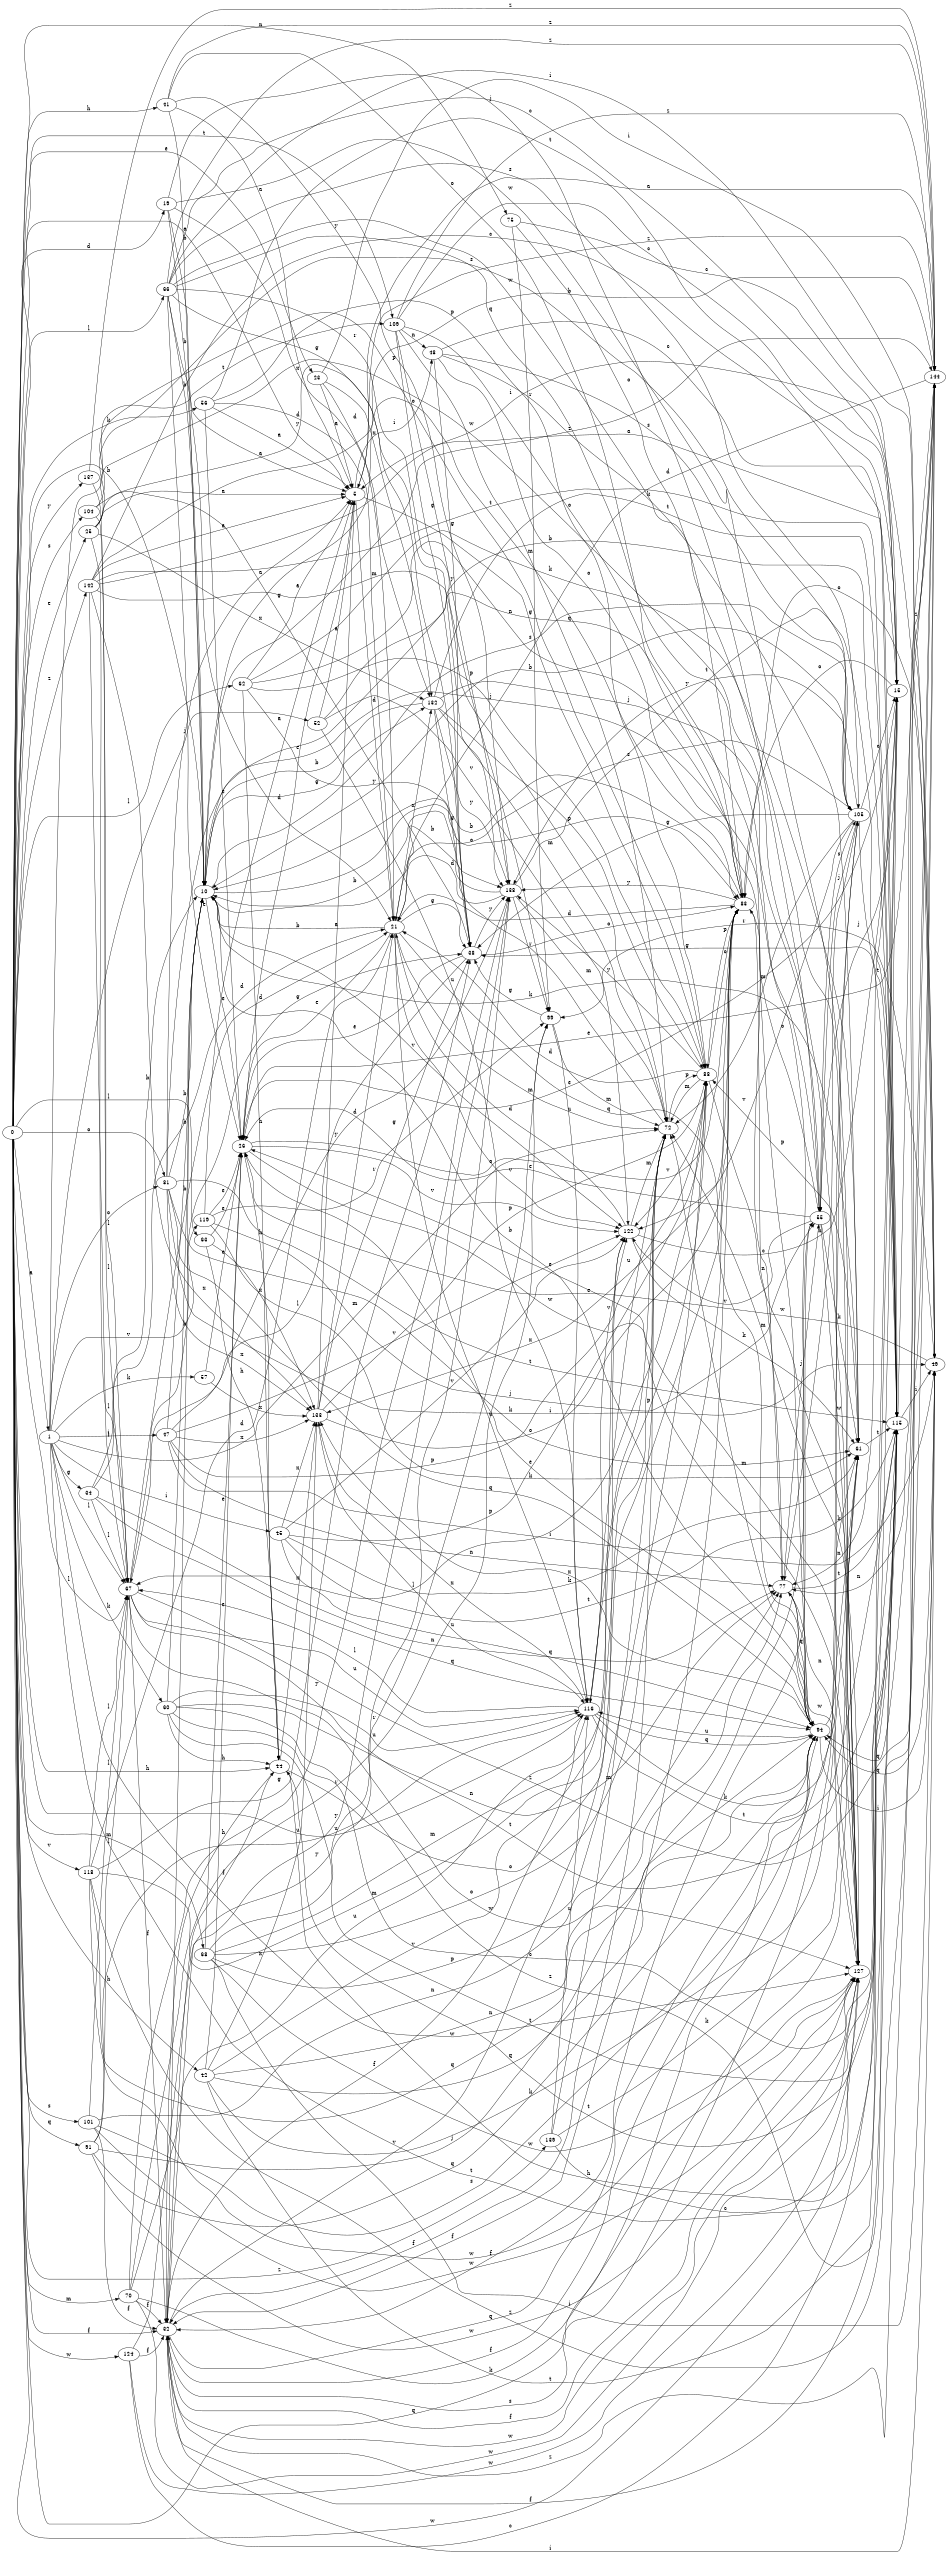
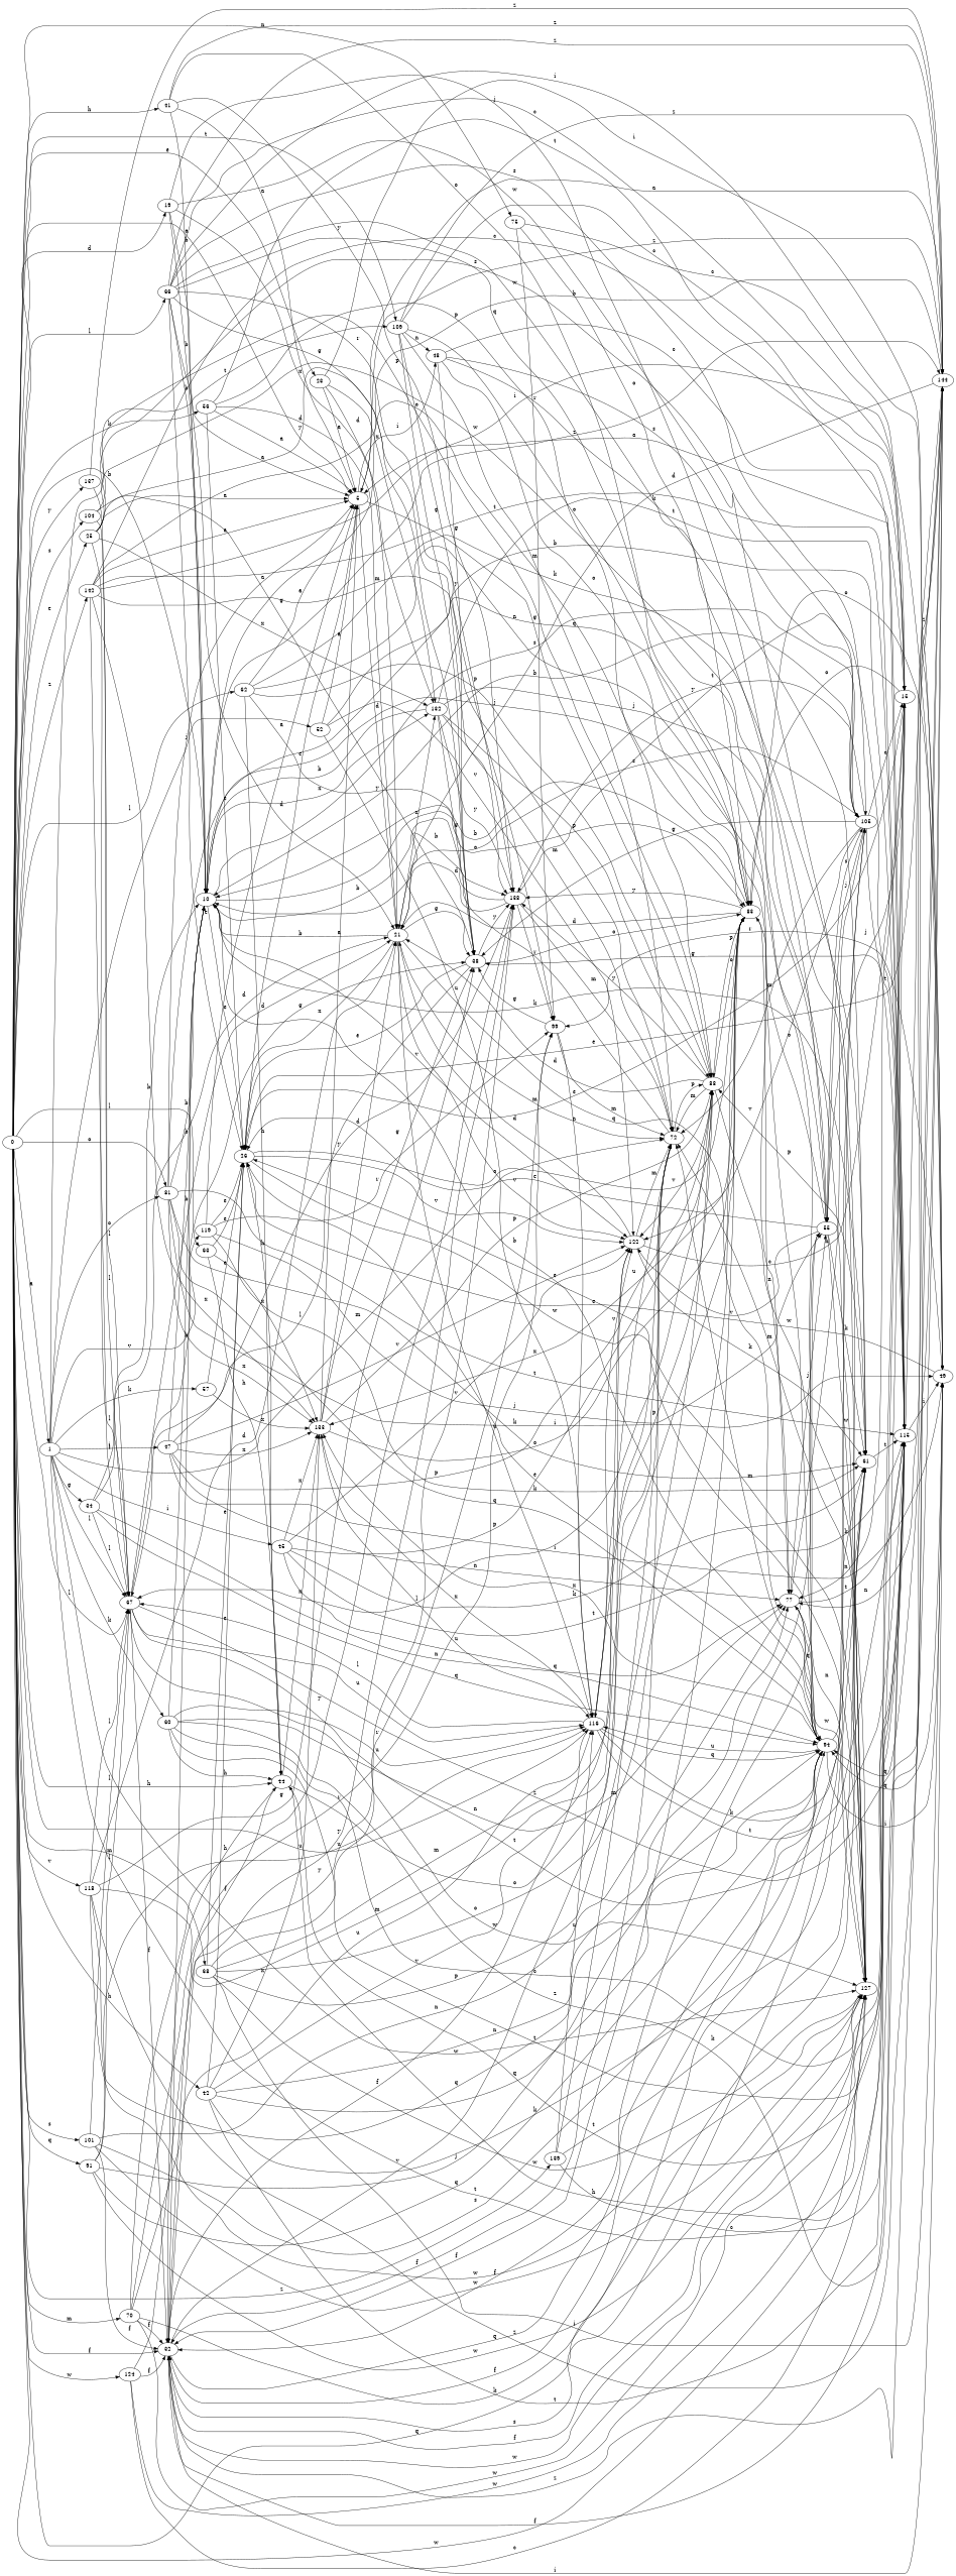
  strict digraph {
    rankdir=LR
    0
    1
    5
    10
    19
    23
    25
    32
    41
    42
    44
    56
    62
    63
    66
    67
    68
    70
    75
    81
    91
    94
    101
    104
    109
    116
    118
    124
    127
    137
    139
    142
    34
    45
    47
    52
    57
    60
    72
    n40 [label=115]
    119
    21
    26
    48
    88
    144
    61
    83
    105
    122
    132
    55
    49
    138
    77
    133
    15
    38
    99
    0 -> 1 [label=a]
    0 -> 5 [label=a]
    0 -> 10 [label=b]
    0 -> 19 [label=d]
    0 -> 23 [label=e]
    0 -> 25 [label=e]
    0 -> 32 [label=f]
    0 -> 41 [label=h]
    0 -> 42 [label=h]
    0 -> 44 [label=h]
    0 -> 56 [label=k]
    0 -> 62 [label=l]
    0 -> 63 [label=l]
    0 -> 66 [label=l]
    0 -> 67 [label=l]
    0 -> 68 [label=m]
    0 -> 70 [label=m]
    0 -> 75 [label=n]
    0 -> 81 [label=o]
    0 -> 91 [label=q]
    0 -> 94 [label=q]
    0 -> 101 [label=s]
    0 -> 104 [label=s]
    0 -> 109 [label=t]
    0 -> 116 [label=u]
    0 -> 118 [label=v]
    0 -> 124 [label=w]
    0 -> 127 [label=w]
    0 -> 137 [label=y]
    0 -> 139 [label=z]
    0 -> 142 [label=z]
    1 -> 67 [label=l]
    1 -> 81 [label=o]
    1 -> 109 [label=t]
    1 -> 127 [label=w]
    1 -> 34 [label=g]
    1 -> 45 [label=i]
    1 -> 47 [label=i]
    1 -> 52 [label=j]
    1 -> 57 [label=k]
    1 -> 60 [label=k]
    1 -> 72 [label=m]
    1 -> n40 [label=t]
    1 -> 119 [label=v]
    5 -> 21 [label=d]
    5 -> 26 [label=e]
    5 -> 48 [label=i]
    5 -> 88 [label=g]
    5 -> 144 [label=z]
    10 -> 26 [label=e]
    10 -> 144 [label=z]
    10 -> 61 [label=k]
    10 -> 83 [label=o]
    10 -> 105 [label=s]
    10 -> 122 [label=v]
-   10 -> 132 [label=g]
+   10 -> 132 [label=x]
    19 -> 5 [label=a]
    19 -> 10 [label=b]
    19 -> 127 [label=w]
    19 -> 132 [label=x]
    19 -> 55 [label=j]
    23 -> 5 [label=a]
    23 -> 21 [label=d]
    23 -> 132 [label=x]
    23 -> 49 [label=i]
    25 -> 5 [label=a]
    25 -> 67 [label=l]
    25 -> 127 [label=w]
    25 -> 105 [label=s]
    25 -> 132 [label=x]
    25 -> 138 [label=y]
    32 -> 10 [label=b]
    32 -> 44 [label=h]
    32 -> 94 [label=q]
    32 -> 127 [label=w]
    32 -> 144 [label=z]
    32 -> 105 [label=s]
    32 -> 122 [label=v]
    32 -> 49 [label=i]
    32 -> 138 [label=y]
    41 -> 5 [label=a]
    41 -> 10 [label=b]
    41 -> 144 [label=z]
    41 -> 83 [label=o]
    41 -> 138 [label=y]
    42 -> 94 [label=q]
    42 -> n40 [label=t]
    42 -> 26 [label=e]
    42 -> 61 [label=k]
    42 -> 122 [label=v]
    42 -> 77 [label=n]
    42 -> 133 [label=x]
    44 -> 32 [label=f]
    44 -> n40 [label=t]
    44 -> 83 [label=o]
    44 -> 133 [label=x]
    56 -> 5 [label=a]
    56 -> n40 [label=t]
    56 -> 21 [label=d]
    56 -> 26 [label=e]
    56 -> 88 [label=p]
    62 -> 5 [label=a]
    62 -> 44 [label=h]
    62 -> 88 [label=p]
    62 -> 61 [label=k]
    62 -> 138 [label=y]
    62 -> 77 [label=n]
    63 -> 44 [label=h]
    63 -> 26 [label=e]
    63 -> 133 [label=x]
    66 -> 10 [label=b]
    66 -> 94 [label=q]
    66 -> 127 [label=w]
    66 -> 21 [label=d]
    66 -> 26 [label=e]
    66 -> 144 [label=z]
    66 -> 105 [label=s]
    66 -> 49 [label=i]
    66 -> 15 [label=c]
    66 -> 38 [label=g]
    66 -> 99 [label=r]
    67 -> 32 [label=f]
    67 -> 116 [label=u]
    67 -> 127 [label=w]
    67 -> n40 [label=t]
    67 -> 21 [label=d]
    67 -> 144 [label=z]
    67 -> 38 [label=g]
    68 -> 127 [label=w]
    68 -> 72 [label=m]
    68 -> 26 [label=e]
    68 -> 88 [label=p]
    68 -> 83 [label=o]
    68 -> 49 [label=i]
    68 -> 99 [label=r]
    70 -> 32 [label=f]
    70 -> 116 [label=u]
    70 -> 127 [label=w]
    70 -> 61 [label=k]
    70 -> 138 [label=y]
    70 -> 99 [label=r]
    75 -> 83 [label=o]
    75 -> 15 [label=c]
    75 -> 99 [label=r]
    81 -> 5 [label=a]
    81 -> 10 [label=b]
    81 -> 94 [label=q]
    81 -> n40 [label=t]
    81 -> 61 [label=k]
    81 -> 55 [label=j]
    81 -> 49 [label=i]
    81 -> 133 [label=x]
    91 -> 67 [label=l]
    91 -> 94 [label=q]
    91 -> 116 [label=u]
    91 -> 127 [label=w]
    91 -> 55 [label=j]
    94 -> 10 [label=b]
    94 -> 32 [label=f]
    94 -> 116 [label=u]
    94 -> 72 [label=m]
    94 -> 26 [label=e]
    94 -> 61 [label=k]
    94 -> 49 [label=i]
    94 -> 133 [label=x]
    101 -> 32 [label=f]
    101 -> 67 [label=l]
    101 -> 127 [label=w]
    101 -> 105 [label=s]
    101 -> 77 [label=n]
    104 -> 67 [label=l]
    104 -> 88 [label=p]
    104 -> 38 [label=g]
    109 -> 72 [label=m]
    109 -> 48 [label=n]
    109 -> 144 [label=z]
    109 -> 83 [label=o]
    109 -> 138 [label=y]
    109 -> 15 [label=c]
    109 -> 38 [label=g]
    116 -> 32 [label=f]
    116 -> 67 [label=l]
    116 -> 94 [label=q]
    116 -> n40 [label=t]
    116 -> 88 [label=p]
    116 -> 61 [label=k]
    116 -> 122 [label=v]
    116 -> 133 [label=x]
    118 -> 67 [label=l]
    118 -> 94 [label=q]
    118 -> 127 [label=w]
    118 -> 72 [label=m]
    118 -> 21 [label=d]
    118 -> 144 [label=z]
    118 -> 38 [label=g]
    124 -> 32 [label=f]
    124 -> 127 [label=w]
    124 -> 138 [label=y]
    124 -> 15 [label=c]
    127 -> 32 [label=f]
    127 -> 72 [label=m]
    127 -> 26 [label=e]
    127 -> 77 [label=n]
    137 -> 67 [label=l]
    137 -> 144 [label=z]
    139 -> 116 [label=u]
    139 -> 72 [label=m]
    139 -> 61 [label=k]
    139 -> 15 [label=c]
    142 -> 5 [label=a]
    142 -> 67 [label=l]
    142 -> 72 [label=m]
    142 -> n40 [label=t]
    142 -> 83 [label=o]
    142 -> 49 [label=i]
    142 -> 133 [label=x]
    142 -> 15 [label=c]
    34 -> 10 [label=b]
    34 -> 67 [label=l]
    34 -> 94 [label=q]
    34 -> 21 [label=d]
    34 -> 77 [label=n]
    45 -> 94 [label=q]
    45 -> n40 [label=t]
    45 -> 88 [label=p]
    45 -> 61 [label=k]
    45 -> 122 [label=v]
    45 -> 133 [label=x]
    47 -> 10 [label=b]
    47 -> 88 [label=p]
    47 -> 122 [label=v]
    47 -> 49 [label=i]
    47 -> 138 [label=y]
    47 -> 77 [label=n]
    47 -> 133 [label=x]
    52 -> 5 [label=a]
    52 -> 94 [label=q]
    52 -> 116 [label=u]
    52 -> 122 [label=v]
    57 -> 26 [label=e]
    57 -> 133 [label=x]
    60 -> 10 [label=b]
    60 -> 44 [label=h]
    60 -> 116 [label=u]
    60 -> n40 [label=t]
    60 -> 144 [label=z]
    60 -> 77 [label=n]
    60 -> 15 [label=c]
    72 -> 10 [label=b]
    72 -> 32 [label=f]
    72 -> 116 [label=u]
    72 -> 88 [label=p]
    n40 -> 5 [label=a]
    n40 -> 10 [label=b]
    n40 -> 32 [label=f]
    n40 -> 44 [label=h]
    n40 -> 144 [label=z]
    n40 -> 49 [label=i]
    n40 -> 38 [label=g]
    119 -> 5 [label=a]
    119 -> 26 [label=e]
    119 -> 61 [label=k]
    119 -> 55 [label=j]
    119 -> 99 [label=r]
    21 -> 10 [label=b]
    21 -> 94 [label=q]
    21 -> 116 [label=u]
    21 -> 72 [label=m]
-   21 -> 26 [label=e]
+   21 -> 26 [label=x]
    21 -> 105 [label=s]
    21 -> 122 [label=v]
    21 -> 132 [label=x]
    21 -> 38 [label=g]
    26 -> 44 [label=h]
    26 -> 127 [label=w]
    26 -> 83 [label=o]
    26 -> 122 [label=v]
    48 -> 61 [label=k]
    48 -> 83 [label=o]
    48 -> 105 [label=s]
    48 -> 15 [label=c]
    48 -> 38 [label=g]
    88 -> 67 [label=l]
    88 -> 127 [label=w]
    88 -> 72 [label=m]
    88 -> 21 [label=d]
    88 -> 83 [label=o]
    88 -> 122 [label=v]
    88 -> 138 [label=y]
    144 -> 5 [label=a]
    144 -> 10 [label=b]
    144 -> 94 [label=q]
    144 -> 21 [label=d]
    144 -> 26 [label=e]
    144 -> 77 [label=n]
    61 -> n40 [label=t]
    61 -> 88 [label=p]
    83 -> 10 [label=b]
    83 -> 32 [label=f]
    83 -> 21 [label=d]
    83 -> 88 [label=p]
    83 -> 138 [label=y]
    83 -> 77 [label=n]
    83 -> 133 [label=x]
    105 -> 10 [label=b]
    105 -> 72 [label=m]
    105 -> n40 [label=t]
    105 -> 122 [label=v]
    105 -> 55 [label=j]
    105 -> 138 [label=y]
    105 -> 77 [label=n]
    105 -> 15 [label=c]
    105 -> 38 [label=g]
    122 -> 72 [label=m]
    122 -> 21 [label=d]
    122 -> 61 [label=k]
    122 -> 15 [label=c]
    132 -> 10 [label=b]
    132 -> 72 [label=m]
    132 -> n40 [label=t]
    132 -> 88 [label=p]
    132 -> 55 [label=j]
    132 -> 138 [label=y]
    132 -> 38 [label=g]
    55 -> 32 [label=f]
    55 -> 127 [label=w]
    55 -> 26 [label=e]
    55 -> 61 [label=k]
    55 -> 83 [label=o]
    55 -> 105 [label=s]
    55 -> 122 [label=v]
    49 -> 94 [label=q]
    49 -> 26 [label=e]
    49 -> 83 [label=o]
    49 -> 99 [label=r]
    138 -> 10 [label=b]
    138 -> 72 [label=m]
    138 -> n40 [label=t]
    138 -> 21 [label=d]
    138 -> 99 [label=r]
    77 -> 94 [label=q]
    77 -> 127 [label=w]
    77 -> n40 [label=t]
    77 -> 55 [label=j]
    133 -> 5 [label=a]
    133 -> 116 [label=u]
    133 -> 21 [label=d]
    133 -> 88 [label=p]
    133 -> 83 [label=o]
    133 -> 38 [label=g]
    15 -> 26 [label=e]
    15 -> 83 [label=o]
    15 -> 55 [label=j]
    15 -> 77 [label=n]
    38 -> 67 [label=l]
    38 -> 26 [label=e]
    38 -> 83 [label=o]
    38 -> 138 [label=y]
-   99 -> 116 [label=u]
+   99 -> 116 [label=n]
    99 -> 72 [label=m]
    99 -> 38 [label=g]
  }
